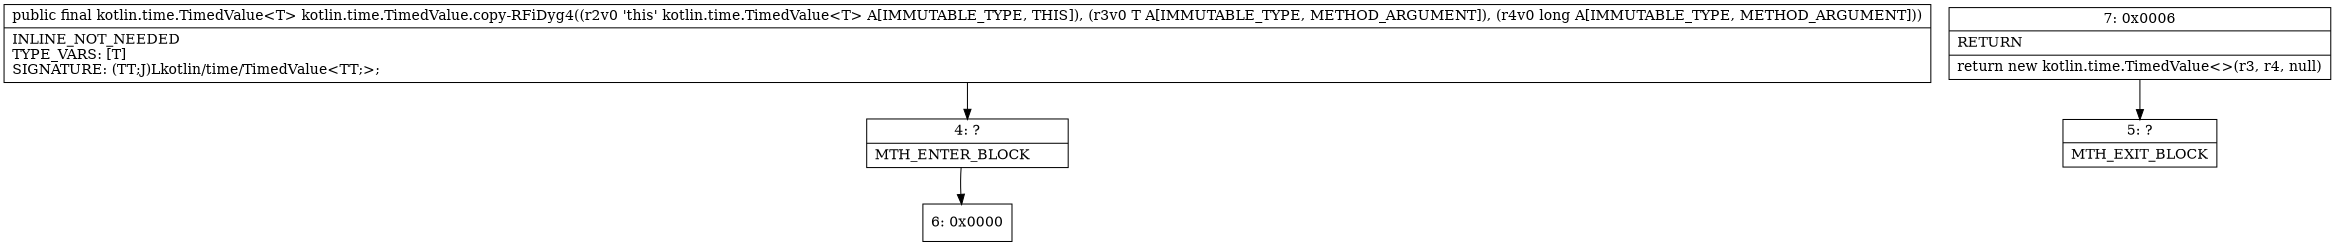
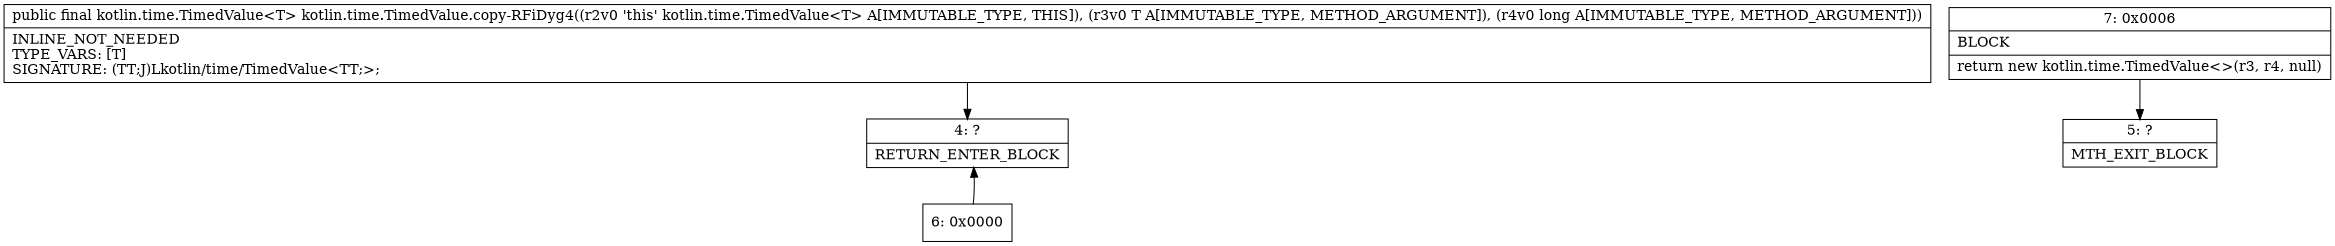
  digraph {
    node [shape=record]
-   n1 [label="{4\:\ ?|MTH_ENTER_BLOCK\l}"]
+   n1 [label="{4\:\ ?|RETURN_ENTER_BLOCK\l}"]
    n2 [label="{6\:\ 0x0000}"]
-   n3 [label="{7\:\ 0x0006|RETURN\l|return new kotlin.time.TimedValue\<\>(r3, r4, null)\l}"]
+   n3 [label="{7\:\ 0x0006|BLOCK\l|return new kotlin.time.TimedValue\<\>(r3, r4, null)\l}"]
    n4 [label="{5\:\ ?|MTH_EXIT_BLOCK\l}"]
    n5 [label="{public final kotlin.time.TimedValue\<T\> kotlin.time.TimedValue.copy\-RFiDyg4((r2v0 'this' kotlin.time.TimedValue\<T\> A[IMMUTABLE_TYPE, THIS]), (r3v0 T A[IMMUTABLE_TYPE, METHOD_ARGUMENT]), (r4v0 long A[IMMUTABLE_TYPE, METHOD_ARGUMENT]))  | INLINE_NOT_NEEDED\lTYPE_VARS: [T]\lSIGNATURE: (TT;J)Lkotlin\/time\/TimedValue\<TT;\>;\l}"]
-   n1 -> n2
+   n2 -> n1
    n3 -> n4
    n5 -> n1
  }
